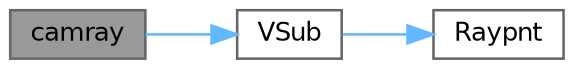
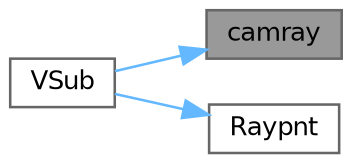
  digraph {
    rankdir=LR
    node [color=grey40 fillcolor=white fontname=Helvetica fontsize=10 shape=box style=filled]
    edge [color=steelblue1 fontname=Helvetica fontsize=10 labelfontname=Helvetica labelfontsize=10 style=solid]
    n1 [color=gray40 fillcolor=grey60 fontcolor=black height=0.2 label=camray width=0.4]
    n2 [height=0.2 label=VSub width=0.4]
    n3 [height=0.2 label=Raypnt width=0.4]
-   n1 -> n2
+   n2 -> n1
    n2 -> n3
  }
